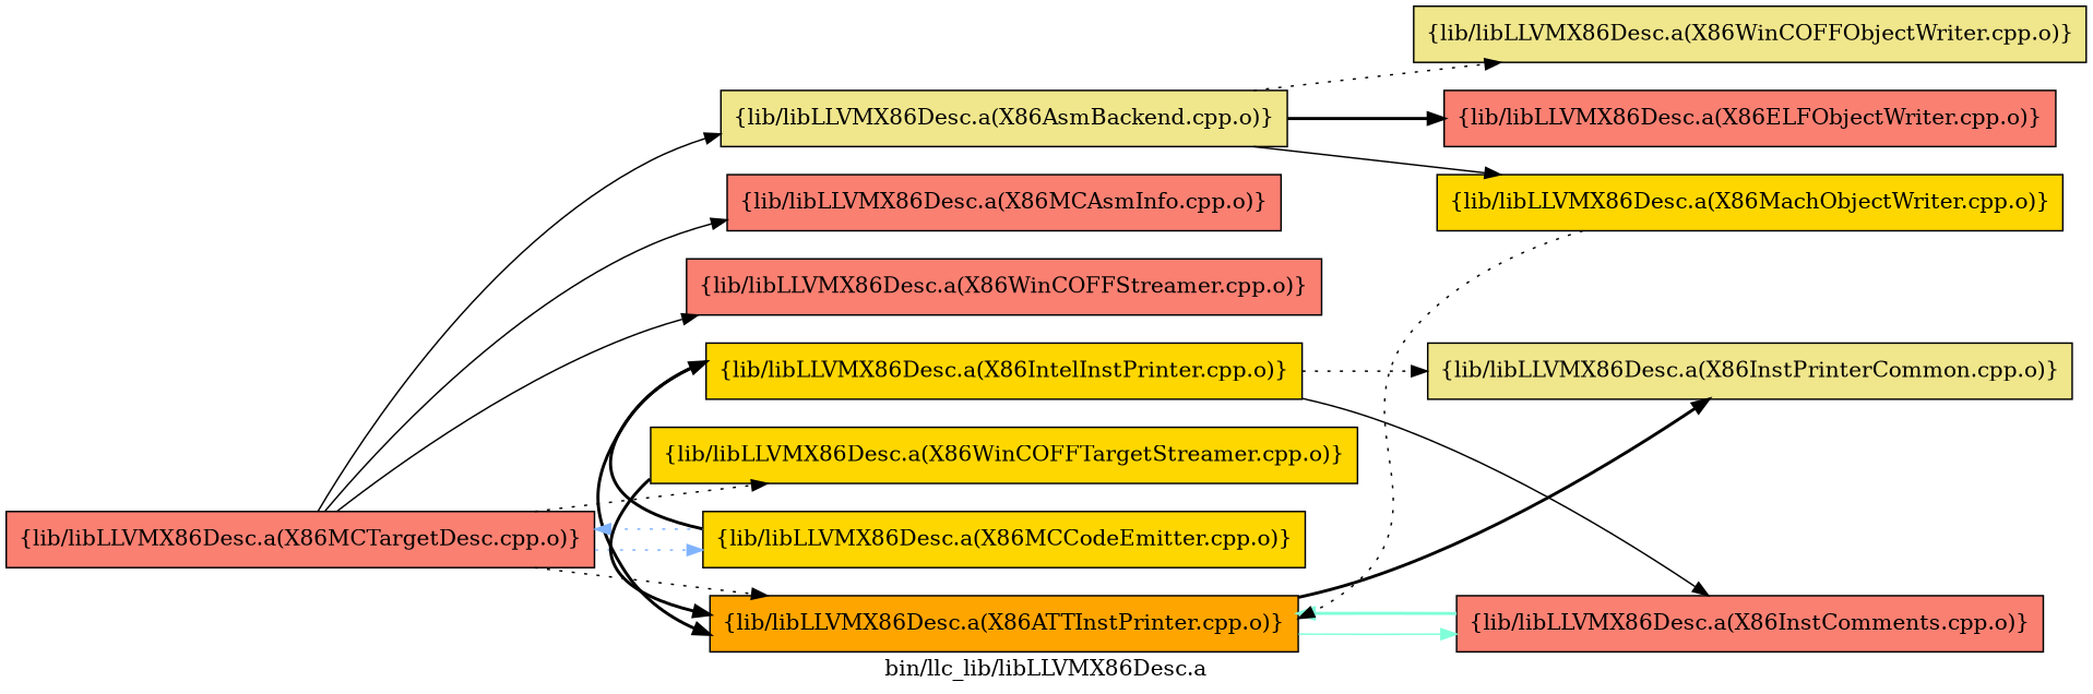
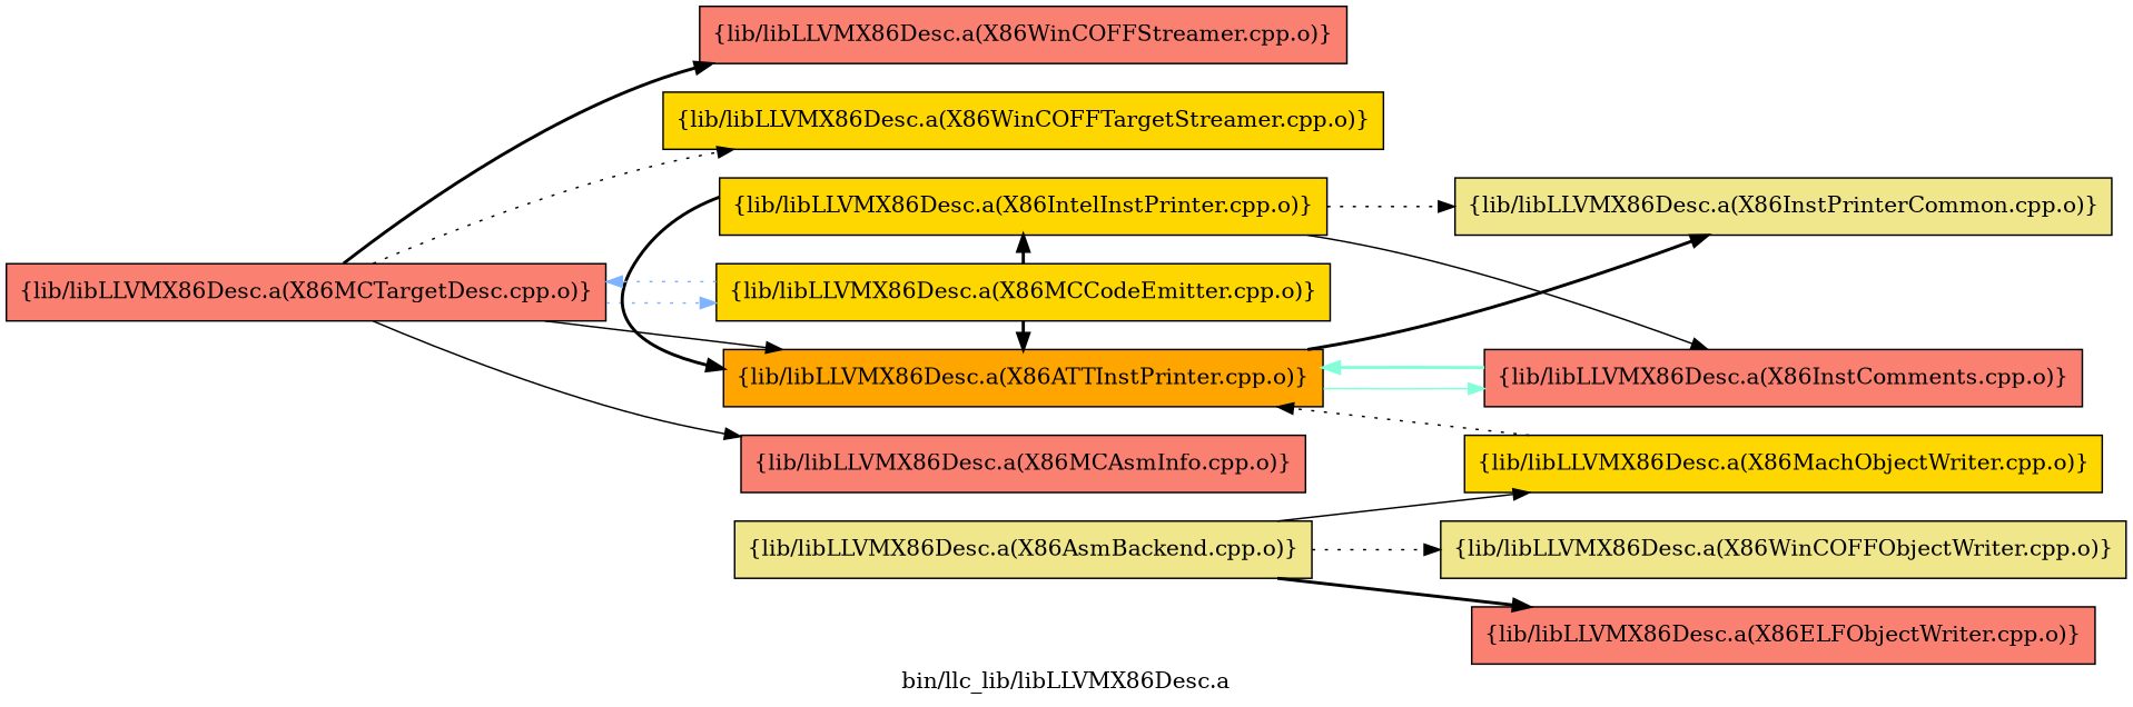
  digraph {
    label="bin/llc_lib/libLLVMX86Desc.a"
    rankdir=LR
    node [fillcolor=salmon group=0 shape=box style=filled]
    edge [style=dotted]
    n1 [group=2 label="{lib/libLLVMX86Desc.a(X86MCTargetDesc.cpp.o)}"]
    n2 [fillcolor=orange group=1 label="{lib/libLLVMX86Desc.a(X86ATTInstPrinter.cpp.o)}"]
    n3 [fillcolor=gold label="{lib/libLLVMX86Desc.a(X86IntelInstPrinter.cpp.o)}"]
    n4 [fillcolor=khaki label="{lib/libLLVMX86Desc.a(X86AsmBackend.cpp.o)}"]
    n5 [label="{lib/libLLVMX86Desc.a(X86MCAsmInfo.cpp.o)}"]
    n6 [fillcolor=gold group=2 label="{lib/libLLVMX86Desc.a(X86MCCodeEmitter.cpp.o)}"]
    n7 [label="{lib/libLLVMX86Desc.a(X86WinCOFFStreamer.cpp.o)}"]
    n8 [fillcolor=gold label="{lib/libLLVMX86Desc.a(X86WinCOFFTargetStreamer.cpp.o)}"]
    n9 [group=1 label="{lib/libLLVMX86Desc.a(X86InstComments.cpp.o)}"]
    n10 [fillcolor=khaki label="{lib/libLLVMX86Desc.a(X86InstPrinterCommon.cpp.o)}"]
    n11 [fillcolor=gold label="{lib/libLLVMX86Desc.a(X86MachObjectWriter.cpp.o)}"]
    n12 [label="{lib/libLLVMX86Desc.a(X86ELFObjectWriter.cpp.o)}"]
    n13 [fillcolor=khaki label="{lib/libLLVMX86Desc.a(X86WinCOFFObjectWriter.cpp.o)}"]
    subgraph sub_1 {
      rank=same
      n1
    }
    subgraph sub_2 {
      rank=same
      n2
      n3
      n4
      n5
      n6
      n7
      n8
    }
    subgraph sub_3 {
      rank=same
      n9
      n10
      n11
      n12
      n13
    }
-   n1 -> n2
-   n1 -> n4 [style=solid]
+   n1 -> n2 [style=solid]
    n1 -> n5 [style=solid]
    n1 -> n6 [color="0.600000 0.5 1"]
-   n1 -> n7 [style=solid]
+   n1 -> n7 [style=bold]
    n1 -> n8
    n2 -> n9 [color="0.450000 0.5 1" style=solid]
    n2 -> n10 [style=bold]
    n3 -> n2 [style=bold]
    n3 -> n9 [style=solid]
    n3 -> n10
    n4 -> n11 [style=solid]
    n4 -> n12 [style=bold]
    n4 -> n13
    n6 -> n1 [color="0.600000 0.5 1"]
-   n8 -> n2 [style=bold]
+   n6 -> n2 [style=bold]
    n6 -> n3 [style=bold]
    n9 -> n2 [color="0.450000 0.5 1" style=bold]
    n11 -> n2
  }
